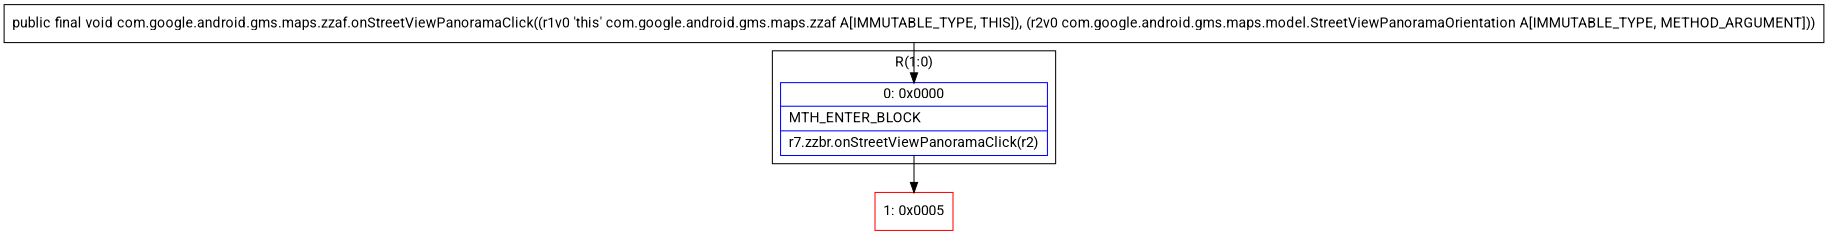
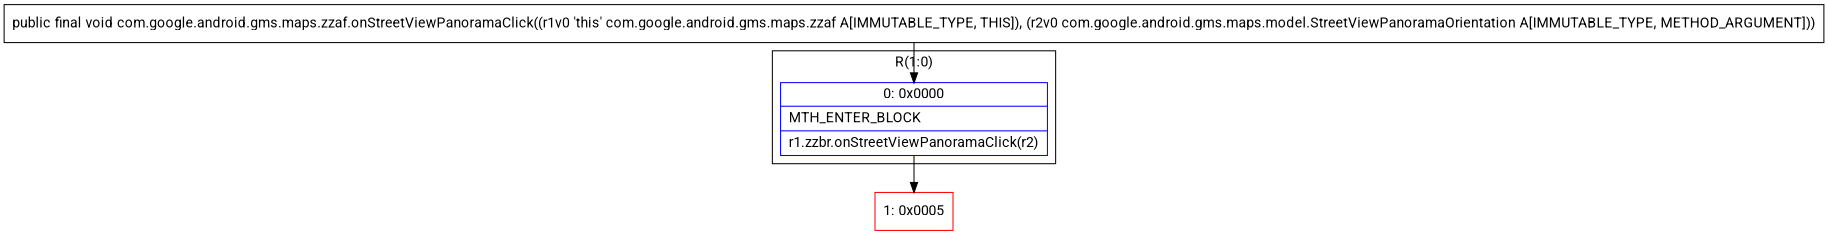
  digraph {
    fontname=Roboto
    node [shape=record fontname=Roboto]
    edge [fontname=Roboto]
-   n1 [color=blue label="{0\:\ 0x0000|MTH_ENTER_BLOCK\l|r7.zzbr.onStreetViewPanoramaClick(r2)\l}"]
+   n1 [color=blue label="{0\:\ 0x0000|MTH_ENTER_BLOCK\l|r1.zzbr.onStreetViewPanoramaClick(r2)\l}"]
    n2 [color=red label="{1\:\ 0x0005}"]
    n3 [label="{public final void com.google.android.gms.maps.zzaf.onStreetViewPanoramaClick((r1v0 'this' com.google.android.gms.maps.zzaf A[IMMUTABLE_TYPE, THIS]), (r2v0 com.google.android.gms.maps.model.StreetViewPanoramaOrientation A[IMMUTABLE_TYPE, METHOD_ARGUMENT])) }"]
    subgraph cluster_1 {
      label="R(1:0)"
      n1
    }
    n1 -> n2
    n3 -> n1
  }
